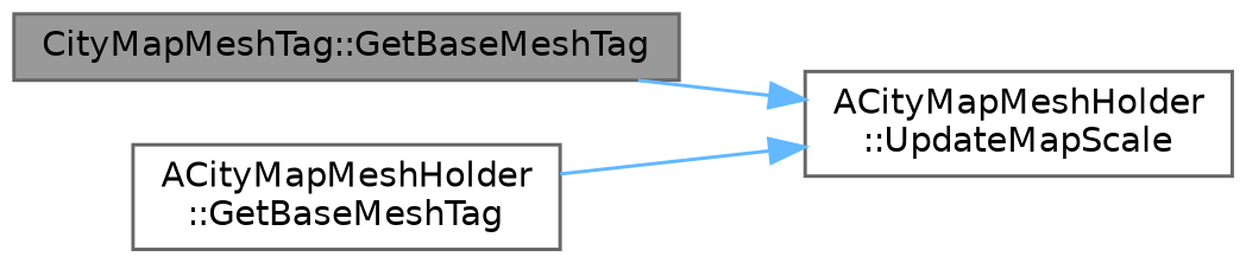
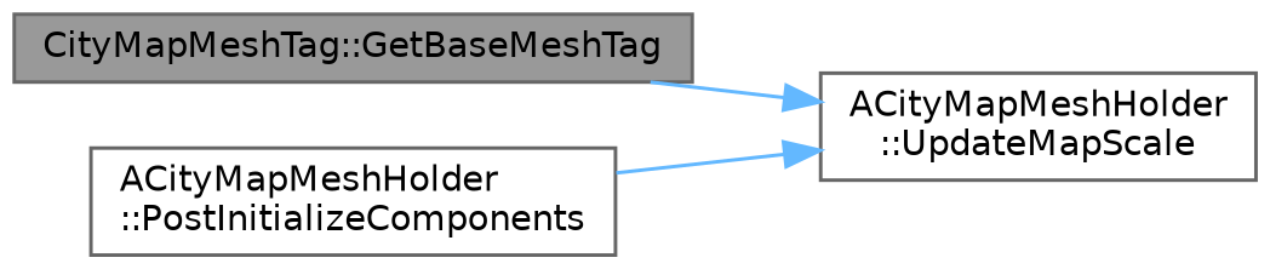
  digraph {
    rankdir=RL
    node [color=grey40 fillcolor=white fontname=Helvetica fontsize=10 shape=box style=filled]
    edge [color=steelblue1 dir=back fontname=Helvetica fontsize=10 labelfontname=Helvetica labelfontsize=10 style=solid]
    n1 [color=gray40 fillcolor=grey60 fontcolor=black height=0.2 label="CityMapMeshTag::GetBaseMeshTag" width=0.4]
    n2 [height=0.2 label="ACityMapMeshHolder\l::UpdateMapScale" width=0.4]
-   n3 [height=0.2 label="ACityMapMeshHolder\l::GetBaseMeshTag" width=0.4]
+   n3 [height=0.2 label="ACityMapMeshHolder\l::PostInitializeComponents" width=0.4]
    n2 -> n1
    n2 -> n3
  }
